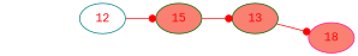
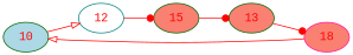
  digraph {
    rankdir=LR
    fontname="Liberation Mono"
    node [color=darkgreen fontcolor=red style=filled fillcolor=salmon fontname="Liberation Mono"]
    edge [color=red arrowhead=dot fontname="Liberation Mono"]
+   10 [fillcolor=lightblue]
    12 [color=teal fillcolor=white]
    15
    13
    18 [color=deeppink]
+   10 -> 12 [arrowhead=onormal]
    12 -> 15
    15 -> 13
    13 -> 18
+   18 -> 10 [arrowhead=onormal]
  }
